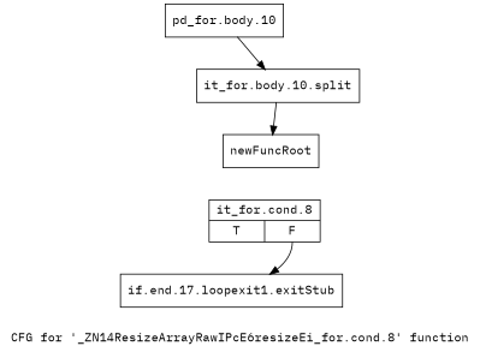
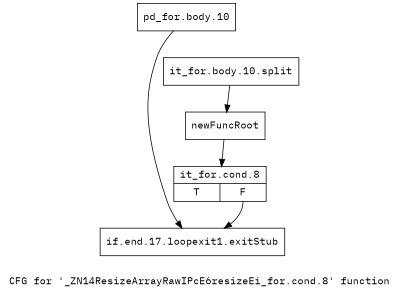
  digraph {
    fontname="IBM Plex Mono"
    label="CFG for '_ZN14ResizeArrayRawIPcE6resizeEi_for.cond.8' function"
    node [fontname="IBM Plex Mono" shape=record]
    edge [fontname="IBM Plex Mono"]
    n1 [label="{newFuncRoot}"]
    n2 [label="{it_for.cond.8|{<s0>T|<s1>F}}"]
    n3 [label="{if.end.17.loopexit1.exitStub}"]
    n4 [label="{pd_for.body.10}"]
    n5 [label="{it_for.body.10.split}"]
+   n1 -> n2
    n2 -> n3 [tailport=s1]
-   n4 -> n5
+   n4 -> n3
    n5 -> n1
  }
